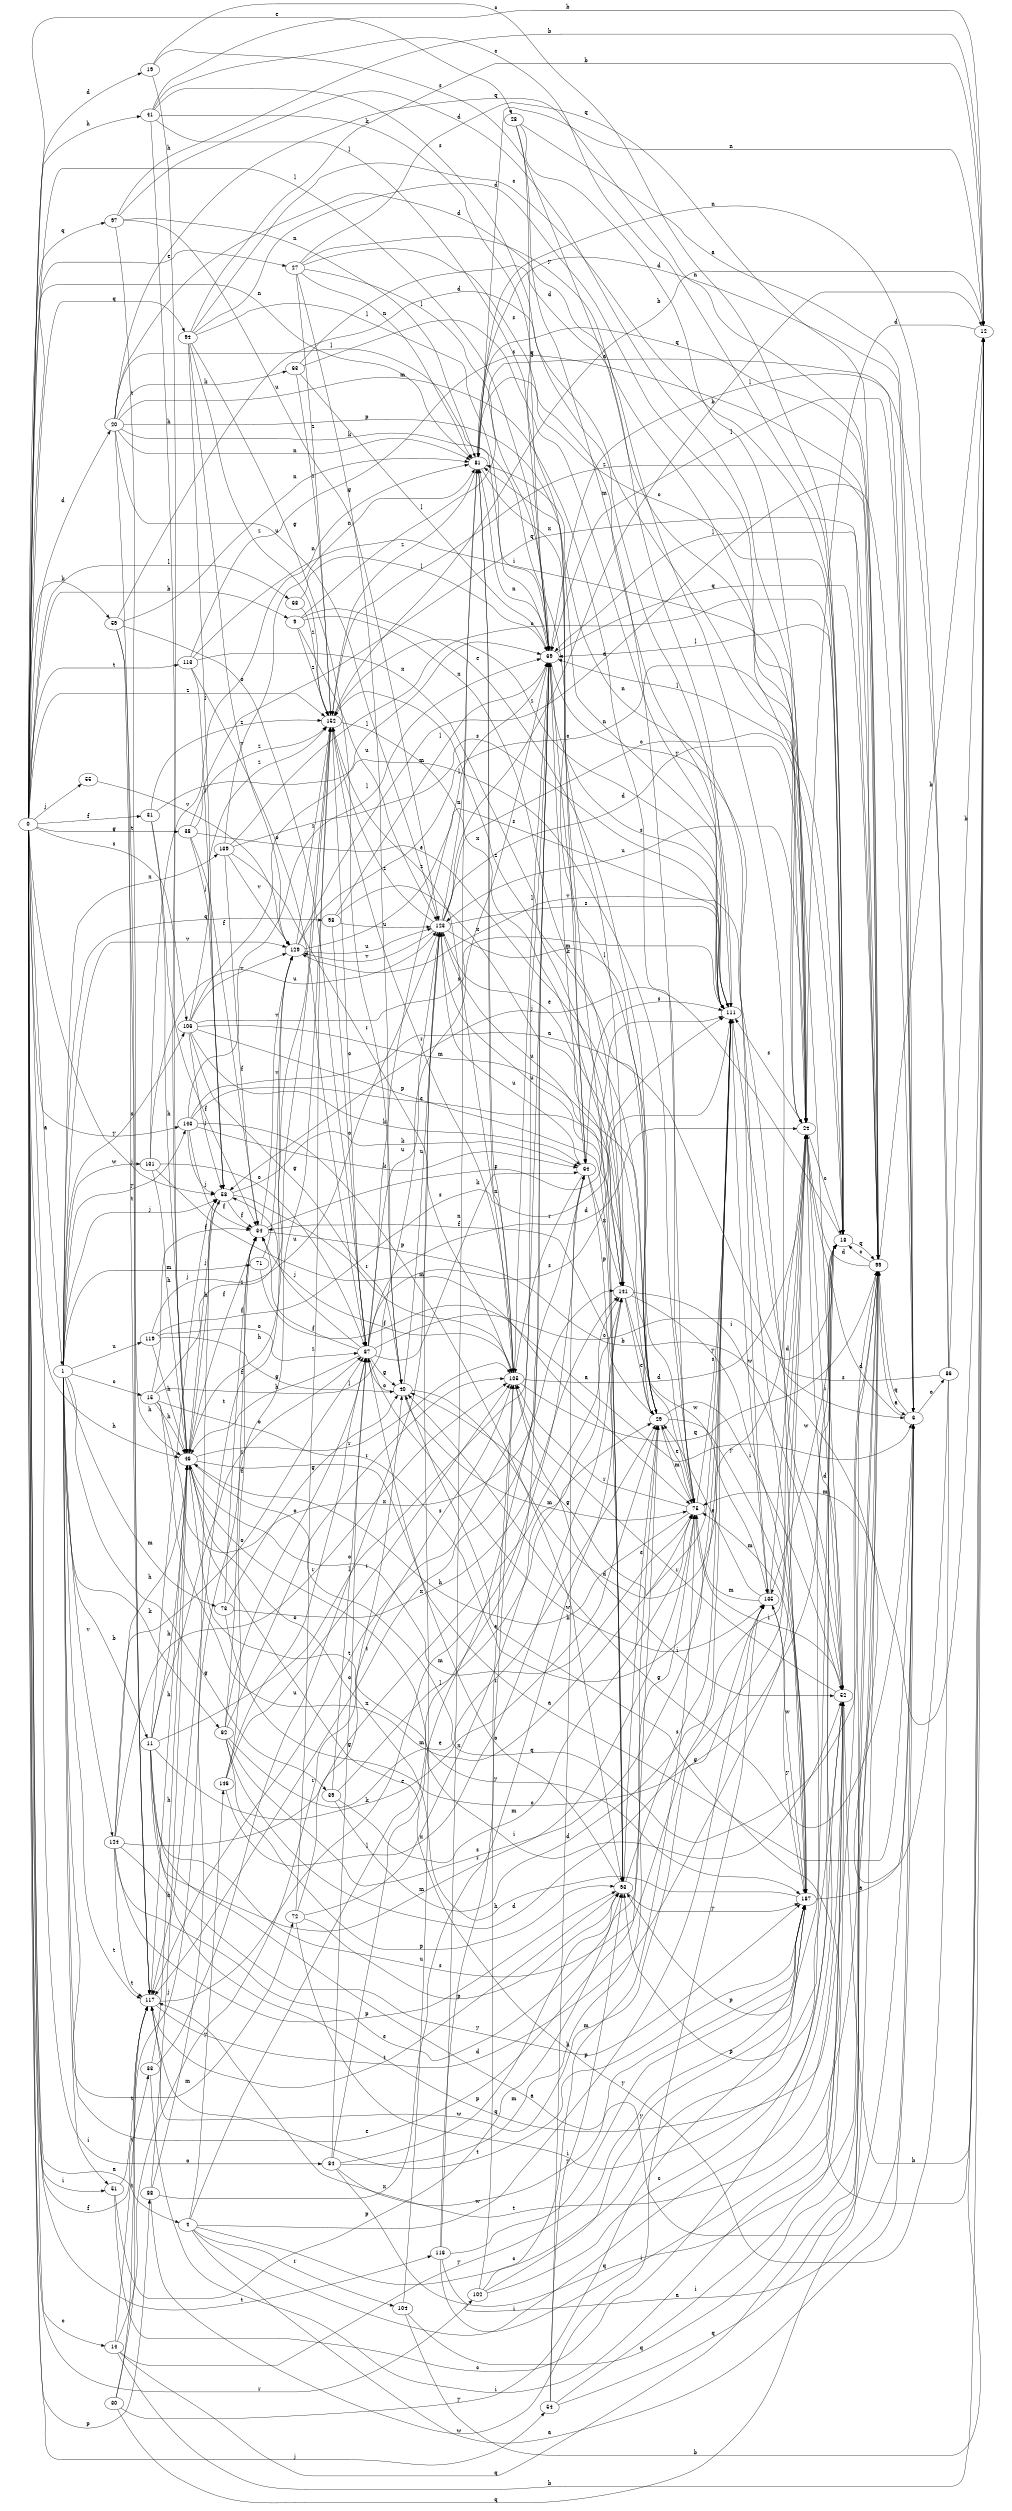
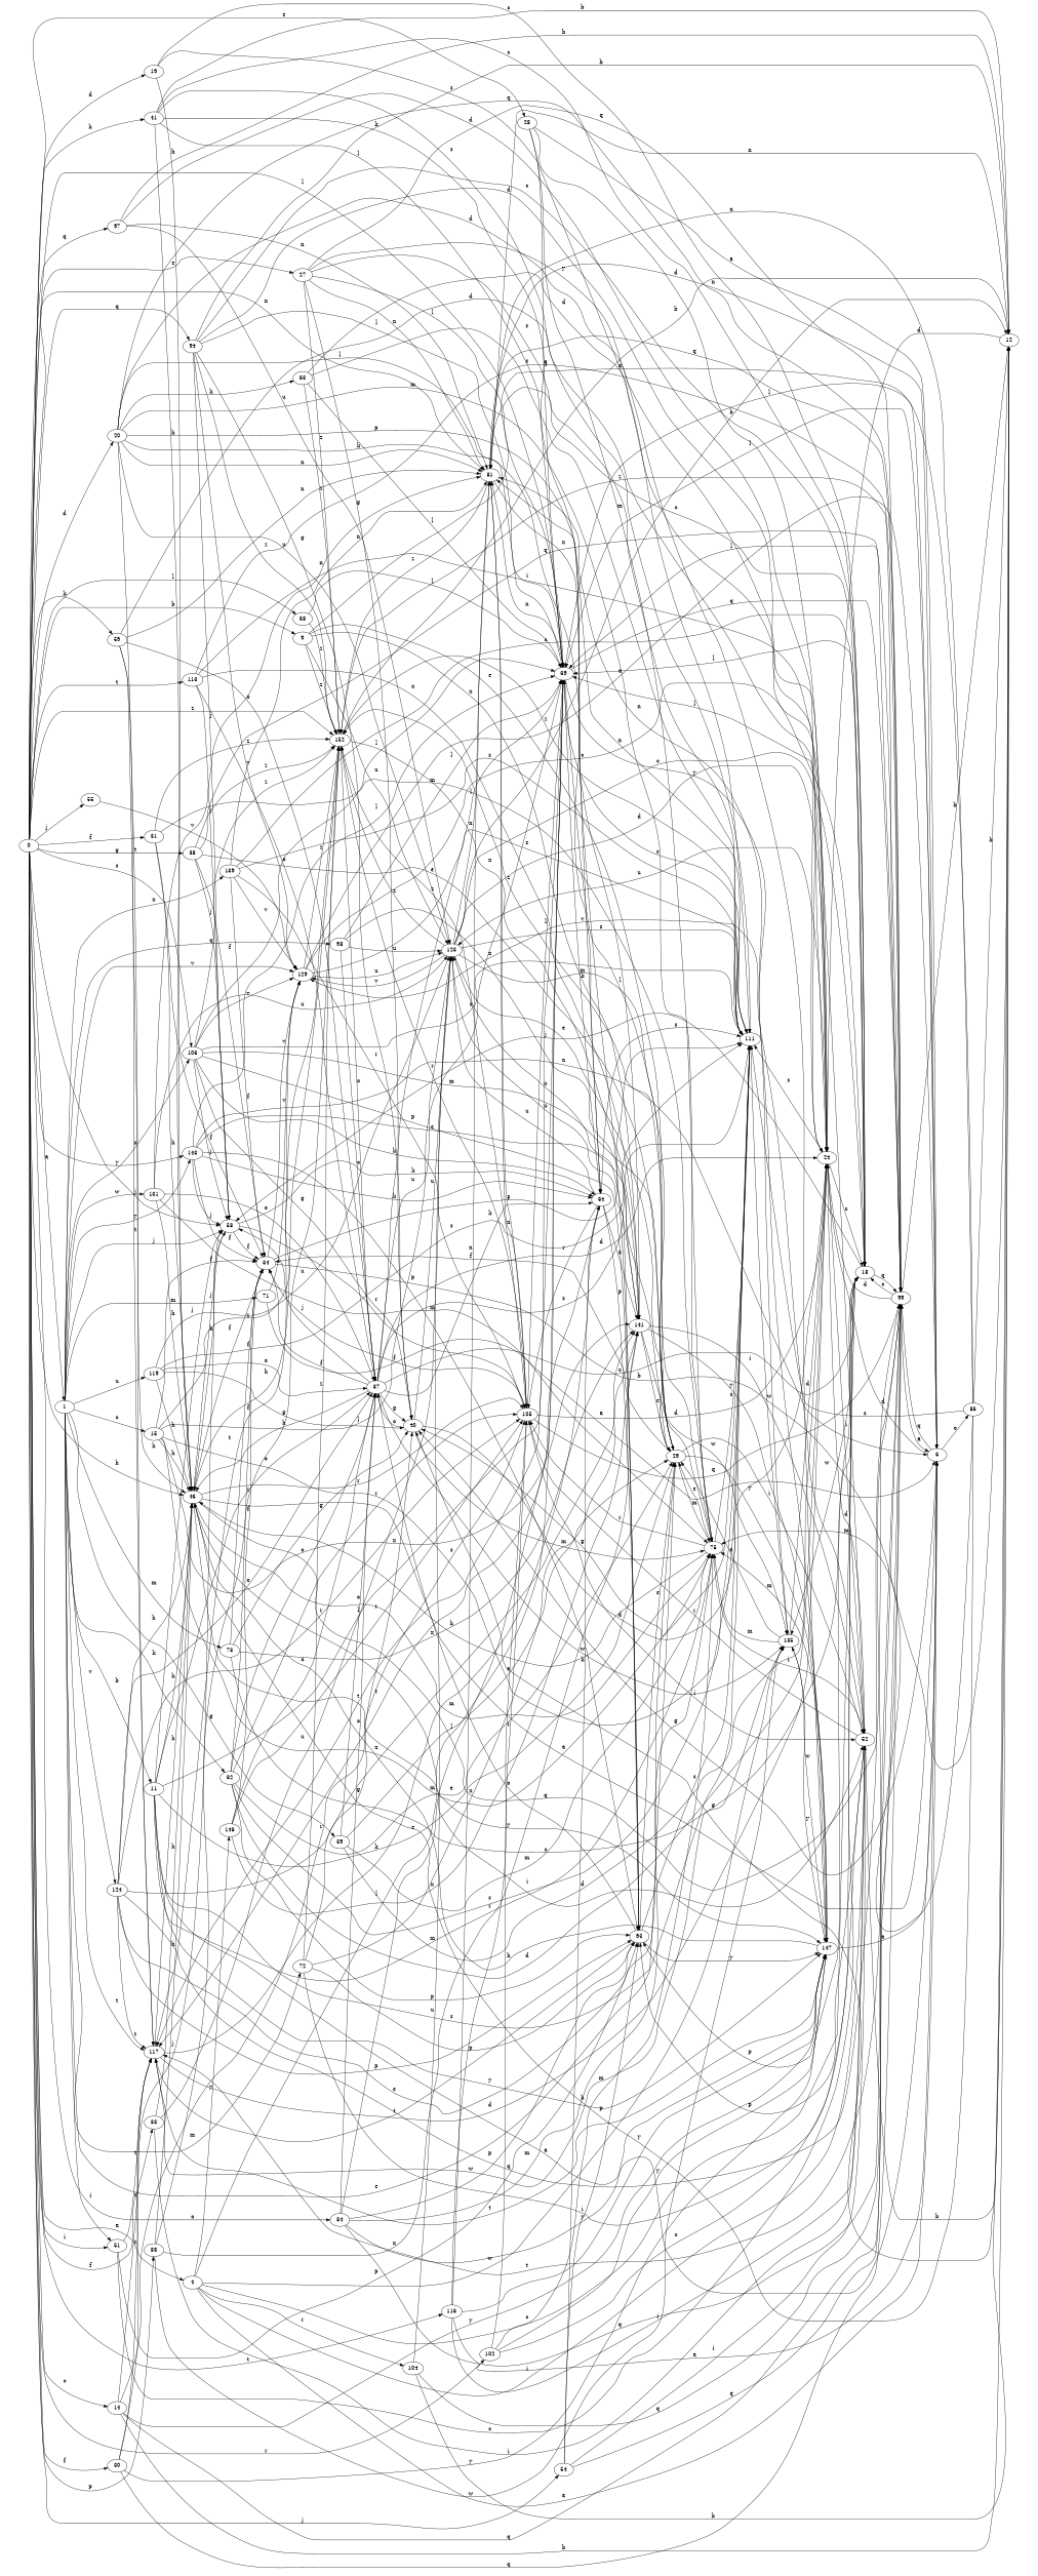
  strict digraph {
    rankdir=LR
    0
    1
    4
    9
    14
    19
    20
    27
    28
    30
    31
    33
    38
    41
    46
    51
    54
    55
    58
    59
    68
    69
    81
    84
    88
    94
    97
    102
    106
    113
    116
    143
    152
    11
    15
    29
    39
    62
    71
    72
    73
    98
    117
    119
    124
    129
    131
    139
    6
    18
    52
    104
    135
    146
    123
    141
    99
-   147 [label=187]
+   147
    12
    105
    111
    24
    75
    93
    63
    64
    40
    34
    87
    86
    0 -> 1 [label=a]
    0 -> 4 [label=a]
    0 -> 9 [label=b]
    0 -> 14 [label=c]
    0 -> 19 [label=d]
    0 -> 20 [label=d]
    0 -> 27 [label=e]
    0 -> 28 [label=e]
+   0 -> 30 [label=f]
    0 -> 31 [label=f]
    0 -> 33 [label=f]
    0 -> 38 [label=g]
    0 -> 41 [label=h]
    0 -> 46 [label=h]
    0 -> 51 [label=i]
    0 -> 54 [label=j]
    0 -> 55 [label=j]
    0 -> 58 [label=j]
    0 -> 59 [label=k]
    0 -> 68 [label=l]
    0 -> 69 [label=l]
    0 -> 81 [label=n]
    0 -> 84 [label=o]
    0 -> 88 [label=p]
    0 -> 94 [label=q]
    0 -> 97 [label=q]
    0 -> 102 [label=r]
    0 -> 106 [label=s]
    0 -> 113 [label=t]
    0 -> 116 [label=t]
    0 -> 143 [label=y]
    0 -> 152 [label=z]
    1 -> 51 [label=i]
    1 -> 58 [label=j]
    1 -> 106 [label=s]
    1 -> 143 [label=y]
    1 -> 11 [label=b]
    1 -> 15 [label=c]
    1 -> 29 [label=e]
    1 -> 39 [label=g]
    1 -> 62 [label=k]
    1 -> 71 [label=m]
    1 -> 72 [label=m]
    1 -> 73 [label=m]
    1 -> 98 [label=q]
    1 -> 117 [label=t]
    1 -> 119 [label=u]
    1 -> 124 [label=v]
    1 -> 129 [label=v]
    1 -> 131 [label=w]
    1 -> 139 [label=x]
    4 -> 69 [label=l]
    4 -> 6 [label=a]
    4 -> 18 [label=c]
    4 -> 52 [label=i]
    4 -> 104 [label=r]
    4 -> 135 [label=w]
    4 -> 146 [label=y]
    9 -> 152 [label=z]
    9 -> 29 [label=e]
    9 -> 6 [label=a]
    9 -> 123 [label=u]
    9 -> 141 [label=x]
    14 -> 117 [label=t]
    14 -> 99 [label=q]
    14 -> 147 [label=y]
    14 -> 12 [label=b]
    14 -> 105 [label=r]
    19 -> 46 [label=h]
    19 -> 18 [label=c]
    19 -> 111 [label=s]
    20 -> 69 [label=l]
    20 -> 81 [label=n]
    20 -> 117 [label=t]
    20 -> 123 [label=u]
    20 -> 99 [label=q]
    20 -> 24 [label=d]
    20 -> 75 [label=m]
    20 -> 93 [label=p]
    20 -> 63 [label=k]
    20 -> 64 [label=k]
    27 -> 69 [label=l]
    27 -> 81 [label=n]
    27 -> 152 [label=z]
    27 -> 99 [label=q]
    27 -> 147 [label=y]
    27 -> 111 [label=s]
    27 -> 40 [label=g]
    28 -> 69 [label=l]
    28 -> 6 [label=a]
    28 -> 24 [label=d]
    28 -> 75 [label=m]
    30 -> 58 [label=j]
    30 -> 117 [label=t]
    30 -> 99 [label=q]
    30 -> 147 [label=y]
    31 -> 46 [label=h]
    31 -> 152 [label=z]
    31 -> 75 [label=m]
    31 -> 34 [label=f]
    33 -> 46 [label=h]
    33 -> 52 [label=i]
    33 -> 123 [label=u]
    38 -> 58 [label=j]
    38 -> 152 [label=z]
    38 -> 29 [label=e]
    38 -> 99 [label=q]
    38 -> 34 [label=f]
    41 -> 46 [label=h]
    41 -> 69 [label=l]
    41 -> 18 [label=c]
    41 -> 12 [label=b]
    41 -> 111 [label=s]
    41 -> 64 [label=k]
    46 -> 58 [label=j]
    46 -> 6 [label=a]
    46 -> 52 [label=i]
    46 -> 99 [label=q]
    46 -> 147 [label=y]
    46 -> 105 [label=r]
    46 -> 75 [label=m]
    46 -> 34 [label=f]
    51 -> 117 [label=t]
    51 -> 18 [label=c]
    51 -> 93 [label=p]
    54 -> 52 [label=i]
    54 -> 99 [label=q]
    54 -> 93 [label=p]
    54 -> 64 [label=k]
    55 -> 129 [label=v]
    58 -> 46 [label=h]
    58 -> 105 [label=r]
    58 -> 64 [label=k]
    58 -> 34 [label=f]
    59 -> 46 [label=h]
    59 -> 81 [label=n]
    59 -> 117 [label=t]
    59 -> 24 [label=d]
    59 -> 87 [label=o]
    68 -> 69 [label=l]
    68 -> 152 [label=z]
    69 -> 81 [label=n]
    69 -> 117 [label=t]
    69 -> 99 [label=q]
    69 -> 147 [label=y]
    69 -> 111 [label=s]
    69 -> 64 [label=k]
    81 -> 152 [label=z]
    81 -> 18 [label=c]
    81 -> 141 [label=x]
    81 -> 99 [label=q]
    81 -> 105 [label=r]
    84 -> 69 [label=l]
    84 -> 99 [label=q]
    84 -> 147 [label=y]
    84 -> 75 [label=m]
    84 -> 93 [label=p]
    84 -> 87 [label=o]
    88 -> 46 [label=h]
    88 -> 152 [label=z]
    88 -> 135 [label=w]
    88 -> 141 [label=x]
    94 -> 58 [label=j]
    94 -> 69 [label=l]
    94 -> 152 [label=z]
    94 -> 129 [label=v]
    94 -> 18 [label=c]
    94 -> 12 [label=b]
    94 -> 24 [label=d]
    94 -> 40 [label=g]
    97 -> 81 [label=n]
-   97 -> 117 [label=t]
    97 -> 123 [label=u]
    97 -> 12 [label=b]
    97 -> 24 [label=d]
    102 -> 18 [label=c]
    102 -> 147 [label=y]
    102 -> 105 [label=r]
    102 -> 75 [label=m]
    106 -> 58 [label=j]
    106 -> 69 [label=l]
    106 -> 152 [label=z]
    106 -> 129 [label=v]
    106 -> 111 [label=s]
    106 -> 75 [label=m]
    106 -> 93 [label=p]
    106 -> 64 [label=k]
    106 -> 40 [label=g]
    113 -> 58 [label=j]
    113 -> 52 [label=i]
    113 -> 141 [label=x]
    113 -> 99 [label=q]
    113 -> 87 [label=o]
    116 -> 81 [label=n]
    116 -> 6 [label=a]
    116 -> 52 [label=i]
    116 -> 147 [label=y]
    116 -> 105 [label=r]
    143 -> 58 [label=j]
    143 -> 69 [label=l]
    143 -> 29 [label=e]
    143 -> 6 [label=a]
    143 -> 93 [label=p]
    143 -> 64 [label=k]
    143 -> 34 [label=f]
    152 -> 46 [label=h]
    152 -> 141 [label=x]
    152 -> 12 [label=b]
    152 -> 105 [label=r]
    152 -> 87 [label=o]
    11 -> 46 [label=h]
    11 -> 58 [label=j]
    11 -> 69 [label=l]
    11 -> 29 [label=e]
    11 -> 6 [label=a]
    11 -> 147 [label=y]
    11 -> 111 [label=s]
    11 -> 75 [label=m]
    11 -> 87 [label=o]
    15 -> 46 [label=h]
    15 -> 69 [label=l]
    15 -> 152 [label=z]
    15 -> 141 [label=x]
    15 -> 111 [label=s]
    15 -> 75 [label=m]
    15 -> 34 [label=f]
    29 -> 69 [label=l]
    29 -> 152 [label=z]
    29 -> 52 [label=i]
    29 -> 147 [label=y]
    29 -> 75 [label=m]
    29 -> 34 [label=f]
    39 -> 29 [label=e]
    39 -> 24 [label=d]
    39 -> 75 [label=m]
    39 -> 87 [label=o]
    62 -> 29 [label=e]
    62 -> 105 [label=r]
    62 -> 111 [label=s]
    62 -> 24 [label=d]
    62 -> 93 [label=p]
    62 -> 34 [label=f]
    62 -> 87 [label=o]
    71 -> 129 [label=v]
    71 -> 6 [label=a]
    72 -> 152 [label=z]
    72 -> 52 [label=i]
    72 -> 141 [label=x]
    72 -> 93 [label=p]
    72 -> 40 [label=g]
    73 -> 18 [label=c]
    73 -> 141 [label=x]
    73 -> 40 [label=g]
    73 -> 34 [label=f]
    98 -> 69 [label=l]
    98 -> 123 [label=u]
    98 -> 141 [label=x]
    98 -> 87 [label=o]
    117 -> 46 [label=h]
    117 -> 135 [label=w]
    117 -> 24 [label=d]
    117 -> 64 [label=k]
    119 -> 46 [label=h]
    119 -> 123 [label=u]
    119 -> 111 [label=s]
    119 -> 40 [label=g]
    119 -> 87 [label=o]
    124 -> 46 [label=h]
    124 -> 29 [label=e]
    124 -> 117 [label=t]
    124 -> 141 [label=x]
    124 -> 99 [label=q]
    124 -> 105 [label=r]
    124 -> 93 [label=p]
    124 -> 87 [label=o]
    129 -> 152 [label=z]
    129 -> 117 [label=t]
    129 -> 6 [label=a]
    129 -> 18 [label=c]
    129 -> 123 [label=u]
    129 -> 111 [label=s]
    131 -> 46 [label=h]
    131 -> 81 [label=n]
    131 -> 123 [label=u]
    131 -> 75 [label=m]
    131 -> 87 [label=o]
    139 -> 81 [label=n]
    139 -> 129 [label=v]
    139 -> 18 [label=c]
    139 -> 105 [label=r]
    139 -> 111 [label=s]
    139 -> 34 [label=f]
    6 -> 69 [label=l]
    6 -> 81 [label=n]
    6 -> 99 [label=q]
    6 -> 24 [label=d]
    6 -> 40 [label=g]
    6 -> 86 [label=o]
    18 -> 58 [label=j]
    18 -> 69 [label=l]
    18 -> 135 [label=w]
    18 -> 99 [label=q]
    18 -> 93 [label=p]
    52 -> 129 [label=v]
    52 -> 12 [label=b]
    52 -> 105 [label=r]
    52 -> 24 [label=d]
    52 -> 93 [label=p]
    104 -> 123 [label=u]
    104 -> 99 [label=q]
    104 -> 12 [label=b]
    135 -> 81 [label=n]
    135 -> 29 [label=e]
    135 -> 147 [label=y]
    135 -> 24 [label=d]
    135 -> 75 [label=m]
    146 -> 141 [label=x]
    146 -> 105 [label=r]
    146 -> 34 [label=f]
    146 -> 87 [label=o]
    123 -> 81 [label=n]
    123 -> 152 [label=z]
    123 -> 29 [label=e]
    123 -> 129 [label=v]
    123 -> 18 [label=c]
    123 -> 12 [label=b]
    123 -> 111 [label=s]
    123 -> 24 [label=d]
    123 -> 75 [label=m]
    141 -> 29 [label=e]
    141 -> 52 [label=i]
    141 -> 135 [label=w]
    141 -> 123 [label=u]
    141 -> 147 [label=y]
    99 -> 69 [label=l]
    99 -> 152 [label=z]
    99 -> 117 [label=t]
    99 -> 6 [label=a]
    99 -> 18 [label=c]
    99 -> 12 [label=b]
    99 -> 24 [label=d]
    147 -> 46 [label=h]
    147 -> 117 [label=t]
    147 -> 6 [label=a]
    147 -> 135 [label=w]
    147 -> 75 [label=m]
    12 -> 81 [label=n]
    12 -> 24 [label=d]
    12 -> 40 [label=g]
    105 -> 69 [label=l]
    105 -> 81 [label=n]
    105 -> 152 [label=z]
    105 -> 52 [label=i]
    105 -> 99 [label=q]
    105 -> 24 [label=d]
    105 -> 34 [label=f]
    111 -> 81 [label=n]
    111 -> 152 [label=z]
    111 -> 135 [label=w]
    111 -> 40 [label=g]
    24 -> 69 [label=l]
    24 -> 18 [label=c]
    24 -> 52 [label=i]
    24 -> 123 [label=u]
    24 -> 111 [label=s]
    75 -> 46 [label=h]
    75 -> 29 [label=e]
    75 -> 52 [label=i]
    75 -> 105 [label=r]
    75 -> 111 [label=s]
    93 -> 29 [label=e]
    93 -> 117 [label=t]
    93 -> 123 [label=u]
    93 -> 147 [label=y]
    93 -> 111 [label=s]
    93 -> 87 [label=o]
    63 -> 69 [label=l]
    63 -> 152 [label=z]
    63 -> 111 [label=s]
    63 -> 24 [label=d]
    64 -> 117 [label=t]
    64 -> 123 [label=u]
    64 -> 141 [label=x]
    64 -> 105 [label=r]
    64 -> 111 [label=s]
    64 -> 93 [label=p]
    40 -> 123 [label=u]
    40 -> 24 [label=d]
    40 -> 75 [label=m]
    40 -> 87 [label=o]
    34 -> 129 [label=v]
    34 -> 12 [label=b]
    34 -> 111 [label=s]
    87 -> 46 [label=h]
    87 -> 58 [label=j]
    87 -> 69 [label=l]
    87 -> 18 [label=c]
    87 -> 135 [label=w]
    87 -> 123 [label=u]
    87 -> 111 [label=s]
    87 -> 24 [label=d]
    87 -> 64 [label=k]
    87 -> 40 [label=g]
    87 -> 34 [label=f]
    86 -> 46 [label=h]
    86 -> 69 [label=l]
    86 -> 81 [label=n]
    86 -> 12 [label=b]
    86 -> 111 [label=s]
    86 -> 75 [label=m]
  }
